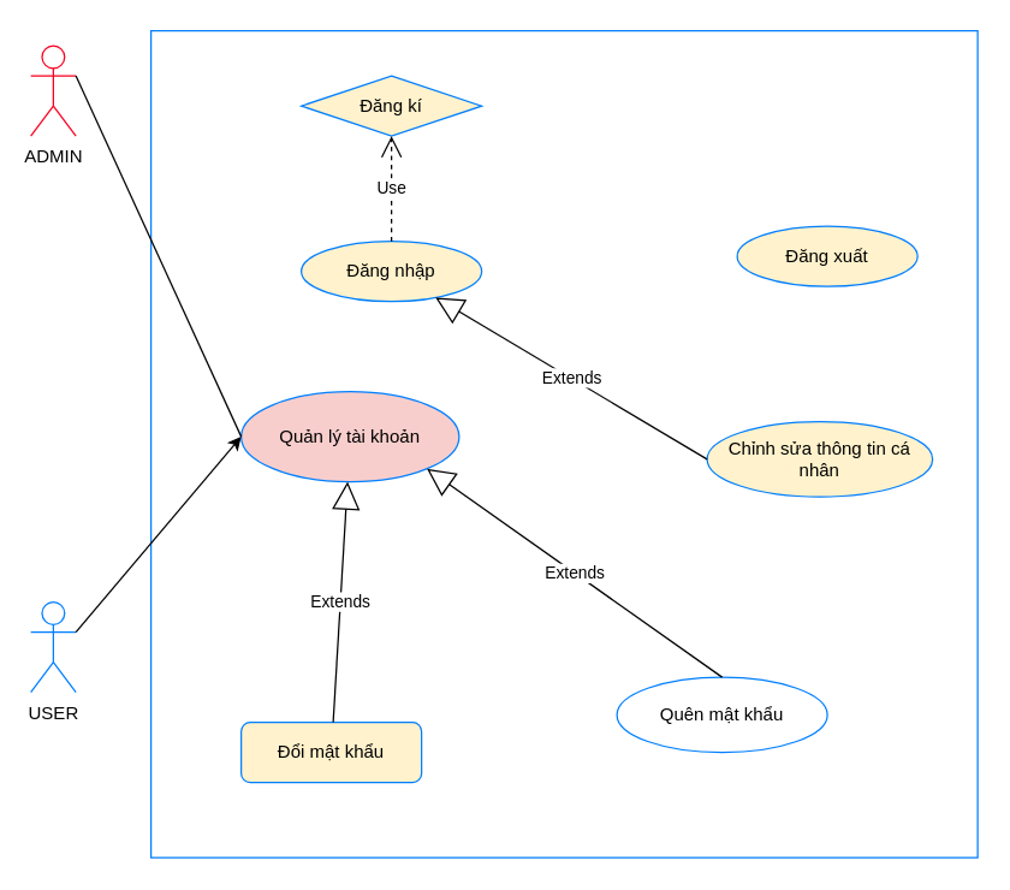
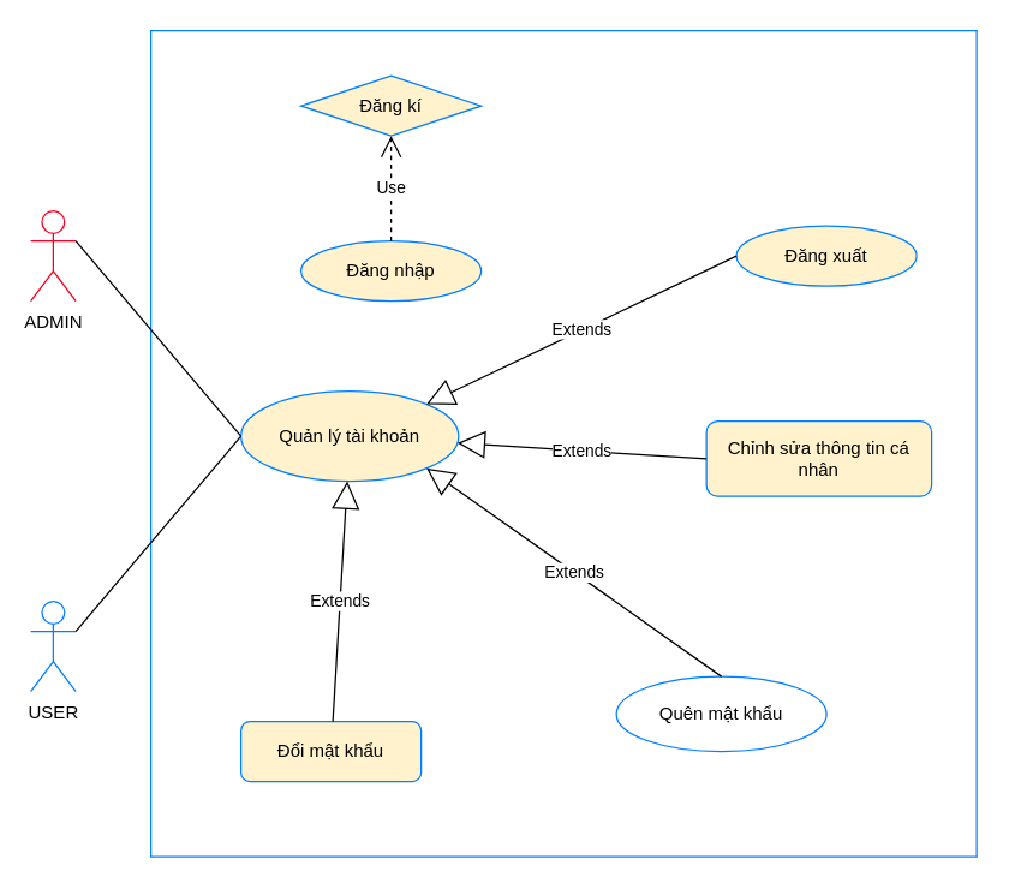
  <mxCell id="0" />
  <mxCell id="1" parent="0" />
- <mxCell id="2" value="ADMIN" style="shape=umlActor;verticalLabelPosition=bottom;verticalAlign=top;html=1;strokeColor=#F70021;" parent="1" vertex="1"><mxGeometry x="20" y="30" width="30" height="60" as="geometry" /></mxCell>
+ <mxCell id="2" value="ADMIN" style="shape=umlActor;verticalLabelPosition=bottom;verticalAlign=top;html=1;strokeColor=#F70021;" parent="1" vertex="1"><mxGeometry x="20" y="140" width="30" height="60" as="geometry" /></mxCell>
  <mxCell id="3" value="USER" style="shape=umlActor;verticalLabelPosition=bottom;verticalAlign=top;html=1;strokeColor=#007FFF;" parent="1" vertex="1"><mxGeometry x="20" y="400" width="30" height="60" as="geometry" /></mxCell>
  <mxCell id="4" value="" style="whiteSpace=wrap;html=1;aspect=fixed;strokeColor=#007FFF;" parent="1" vertex="1"><mxGeometry x="100" y="20" width="550" height="550" as="geometry" /></mxCell>
- <mxCell id="5" value="Quản lý tài khoản" style="ellipse;whiteSpace=wrap;html=1;strokeColor=#007FFF;fillColor=#f8cecc;" parent="1" vertex="1"><mxGeometry x="160" y="260" width="145" height="60" as="geometry" /></mxCell>
+ <mxCell id="5" value="Quản lý tài khoản" style="ellipse;whiteSpace=wrap;html=1;strokeColor=#007FFF;fillColor=#FFF2CC;" parent="1" vertex="1"><mxGeometry x="160" y="260" width="145" height="60" as="geometry" /></mxCell>
  <mxCell id="6" value="" style="endArrow=none;html=1;exitX=1;exitY=0.333;exitDx=0;exitDy=0;exitPerimeter=0;entryX=0;entryY=0.5;entryDx=0;entryDy=0;" parent="1" source="2" target="5" edge="1"><mxGeometry width="50" height="50" relative="1" as="geometry"><mxPoint x="280" y="300" as="sourcePoint" /><mxPoint x="330" y="250" as="targetPoint" /></mxGeometry></mxCell>
- <mxCell id="7" value="" style="endArrow=classic;html=1;exitX=1;exitY=0.333;exitDx=0;exitDy=0;exitPerimeter=0;entryX=0;entryY=0.5;entryDx=0;entryDy=0;" parent="1" source="3" target="5" edge="1"><mxGeometry width="50" height="50" relative="1" as="geometry"><mxPoint x="280" y="300" as="sourcePoint" /><mxPoint x="330" y="250" as="targetPoint" /></mxGeometry></mxCell>
+ <mxCell id="7" value="" style="endArrow=none;html=1;exitX=1;exitY=0.333;exitDx=0;exitDy=0;exitPerimeter=0;entryX=0;entryY=0.5;entryDx=0;entryDy=0;" parent="1" source="3" target="5" edge="1"><mxGeometry width="50" height="50" relative="1" as="geometry"><mxPoint x="280" y="300" as="sourcePoint" /><mxPoint x="330" y="250" as="targetPoint" /></mxGeometry></mxCell>
  <mxCell id="8" value="Đổi mật khẩu" style="whiteSpace=wrap;html=1;strokeColor=#007FFF;fillColor=#FFF2CC;rounded=1;" parent="1" vertex="1"><mxGeometry x="160" y="480" width="120" height="40" as="geometry" /></mxCell>
  <mxCell id="9" value="Đăng kí" style="rhombus;whiteSpace=wrap;html=1;strokeColor=#007FFF;fillColor=#FFF2CC;" parent="1" vertex="1"><mxGeometry x="200" y="50" width="120" height="40" as="geometry" /></mxCell>
  <mxCell id="10" value="Đăng xuất" style="ellipse;whiteSpace=wrap;html=1;strokeColor=#007FFF;fillColor=#FFF2CC;" parent="1" vertex="1"><mxGeometry x="490" y="150" width="120" height="40" as="geometry" /></mxCell>
  <mxCell id="11" value="Đăng nhập" style="ellipse;whiteSpace=wrap;html=1;strokeColor=#007FFF;fillColor=#FFF2CC;" parent="1" vertex="1"><mxGeometry x="200" y="160" width="120" height="40" as="geometry" /></mxCell>
- <mxCell id="12" value="Chỉnh sửa thông tin cá nhân" style="ellipse;whiteSpace=wrap;html=1;strokeColor=#007FFF;fillColor=#FFF2CC;" parent="1" vertex="1"><mxGeometry x="470" y="280" width="150" height="50" as="geometry" /></mxCell>
+ <mxCell id="12" value="Chỉnh sửa thông tin cá nhân" style="whiteSpace=wrap;html=1;strokeColor=#007FFF;fillColor=#FFF2CC;rounded=1;" parent="1" vertex="1"><mxGeometry x="470" y="280" width="150" height="50" as="geometry" /></mxCell>
  <mxCell id="13" value="Quên mật khẩu" style="ellipse;whiteSpace=wrap;html=1;strokeColor=#007FFF;fillColor=#ffffff;" parent="1" vertex="1"><mxGeometry x="410" y="450" width="140" height="50" as="geometry" /></mxCell>
- <mxCell id="14" value="Extends" style="endArrow=block;endSize=16;endFill=0;html=1;exitX=0;exitY=0.5;exitDx=0;exitDy=0;" parent="1" source="12" target="11" edge="1"><mxGeometry width="160" relative="1" as="geometry"><mxPoint x="220" y="260" as="sourcePoint" /><mxPoint x="380" y="260" as="targetPoint" /></mxGeometry></mxCell>
+ <mxCell id="14" value="Extends" style="endArrow=block;endSize=16;endFill=0;html=1;exitX=0;exitY=0.5;exitDx=0;exitDy=0;" parent="1" source="12" target="5" edge="1"><mxGeometry width="160" relative="1" as="geometry"><mxPoint x="220" y="260" as="sourcePoint" /><mxPoint x="380" y="260" as="targetPoint" /></mxGeometry></mxCell>
  <mxCell id="15" value="Extends" style="endArrow=block;endSize=16;endFill=0;html=1;" parent="1" source="8" target="5" edge="1"><mxGeometry width="160" relative="1" as="geometry"><mxPoint x="400" y="290" as="sourcePoint" /><mxPoint x="290" y="290" as="targetPoint" /></mxGeometry></mxCell>
  <mxCell id="16" value="Extends" style="endArrow=block;endSize=16;endFill=0;html=1;exitX=0.5;exitY=0;exitDx=0;exitDy=0;entryX=1;entryY=1;entryDx=0;entryDy=0;" parent="1" source="13" target="5" edge="1"><mxGeometry width="160" relative="1" as="geometry"><mxPoint x="410" y="300" as="sourcePoint" /><mxPoint x="300" y="300" as="targetPoint" /></mxGeometry></mxCell>
+ <mxCell id="17" value="Extends" style="endArrow=block;endSize=16;endFill=0;html=1;exitX=0;exitY=0.5;exitDx=0;exitDy=0;entryX=1;entryY=0;entryDx=0;entryDy=0;" parent="1" source="10" target="5" edge="1"><mxGeometry width="160" relative="1" as="geometry"><mxPoint x="420" y="310" as="sourcePoint" /><mxPoint x="310" y="310" as="targetPoint" /></mxGeometry></mxCell>
  <mxCell id="18" value="Use" style="endArrow=open;endSize=12;dashed=1;html=1;exitX=0.5;exitY=0;exitDx=0;exitDy=0;entryX=0.5;entryY=1;entryDx=0;entryDy=0;" parent="1" source="11" target="9" edge="1"><mxGeometry width="160" relative="1" as="geometry"><mxPoint x="220" y="260" as="sourcePoint" /><mxPoint x="380" y="260" as="targetPoint" /></mxGeometry></mxCell>
